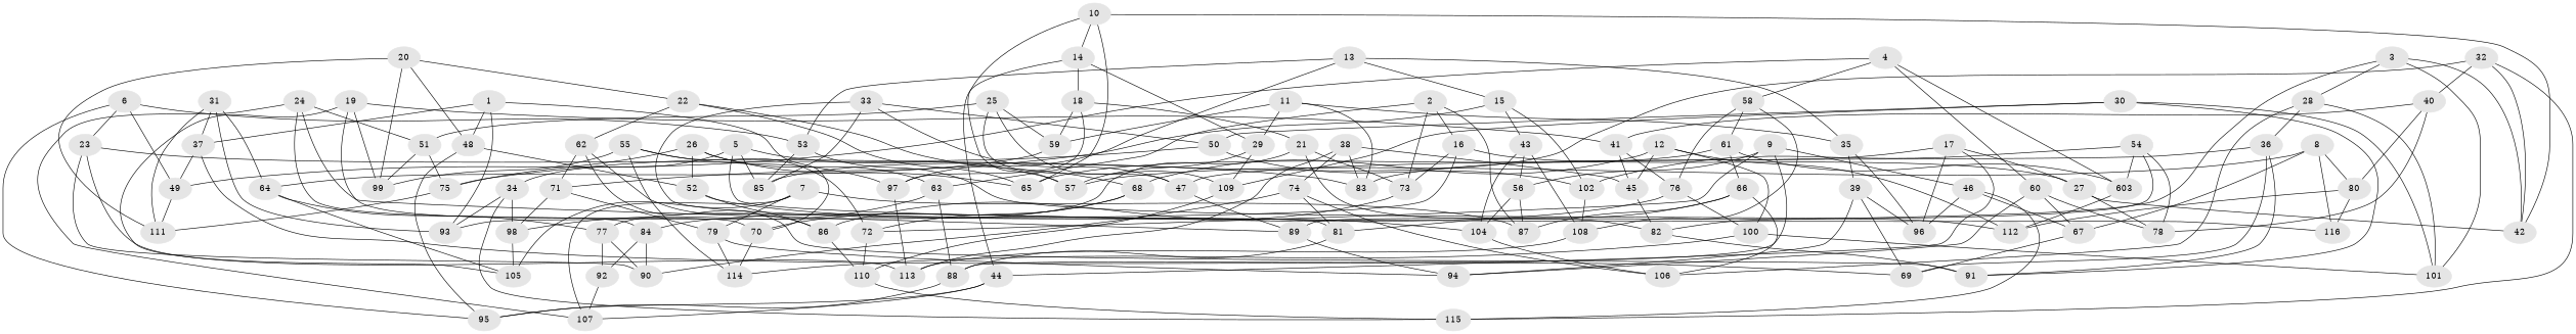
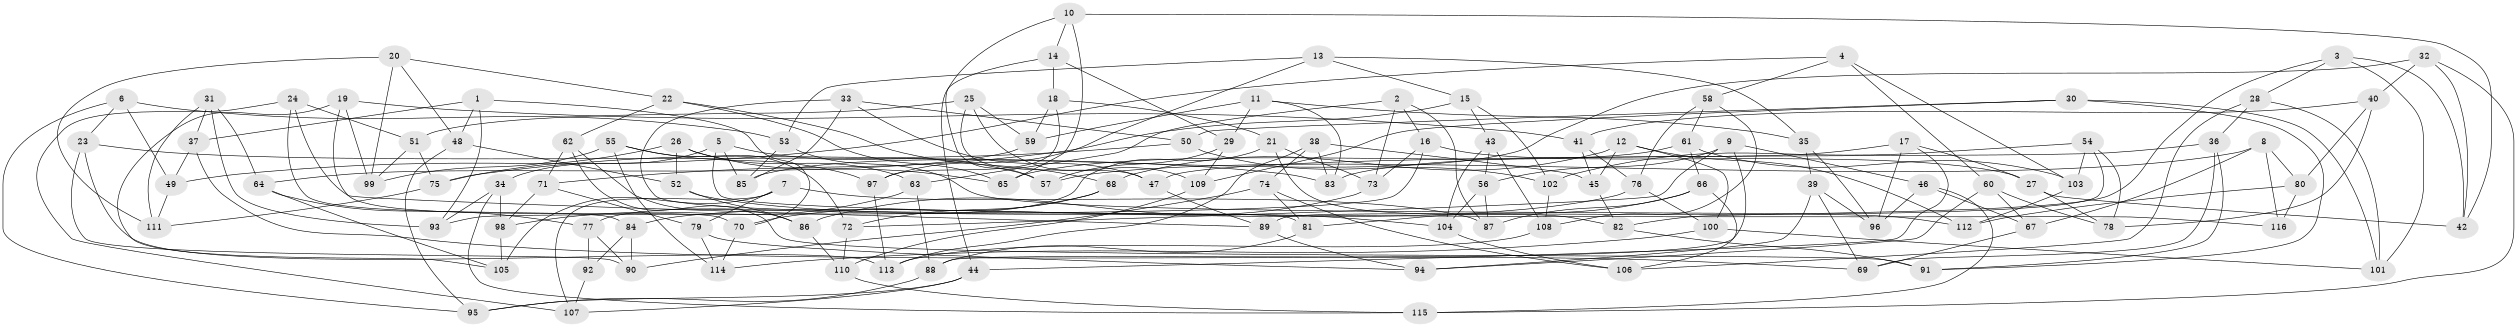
  graph {
    node [color=gray90 style=filled]
    1
    37
    48
    70
    93
    49
    69
    95
    52
    114
    2
    16
    63
    73
    87
    27
    88
    98
    86
    3
    28
    42
    82
    101
    36
    106
    91
    4
    58
    60
-   103 [label=603]
+   103
    111
    76
    108
    61
    67
    78
    94
    112
    5
    34
    57
    85
    116
    115
    6
    23
    53
    83
    90
    113
    7
    79
    105
    107
    8
    80
    9
    46
    56
    72
    96
    104
    110
    10
    14
    65
    29
    18
    44
    11
    35
    59
    109
    39
    64
    12
    45
    68
    100
    13
    15
    97
    43
    71
    102
    21
    17
    77
    19
    41
    99
    20
    22
    62
    92
    24
    51
    84
    89
    75
    25
    47
    26
    30
    50
    31
    32
    40
    33
    81
    38
    74
    54
    55
    66
    1 -- 37
    1 -- 48
    1 -- 70
    1 -- 93
    37 -- 49
    37 -- 69
    48 -- 95
    48 -- 52
    70 -- 114
    49 -- 111
    52 -- 86
    52 -- 104
    2 -- 16
    2 -- 63
    2 -- 73
    2 -- 87
    16 -- 93
    16 -- 73
    16 -- 27
    63 -- 88
    63 -- 98
    73 -- 86
    27 -- 42
    27 -- 78
    88 -- 95
    98 -- 105
    86 -- 110
    3 -- 28
    3 -- 42
    3 -- 82
    3 -- 101
    28 -- 101
    28 -- 36
    28 -- 106
    82 -- 91
    36 -- 69
    36 -- 91
    36 -- 47
    4 -- 49
    4 -- 58
    4 -- 60
    4 -- 103
    58 -- 76
    58 -- 108
    58 -- 61
    60 -- 67
    60 -- 78
    60 -- 94
    103 -- 112
    76 -- 100
    76 -- 84
    108 -- 113
    61 -- 103
    61 -- 65
    61 -- 66
    67 -- 69
    5 -- 34
    5 -- 57
    5 -- 85
    5 -- 116
    34 -- 93
    34 -- 98
    34 -- 115
    6 -- 49
    6 -- 95
    6 -- 23
    6 -- 53
    23 -- 83
    23 -- 90
    23 -- 113
    53 -- 112
    53 -- 85
    7 -- 87
    7 -- 79
    7 -- 105
    7 -- 107
    79 -- 114
    79 -- 94
    8 -- 67
    8 -- 57
    8 -- 116
    8 -- 80
    80 -- 112
    80 -- 116
    9 -- 88
    9 -- 46
    9 -- 56
    9 -- 72
    46 -- 67
    46 -- 115
    46 -- 96
    56 -- 87
    56 -- 104
    72 -- 110
    104 -- 106
    110 -- 115
    10 -- 42
    10 -- 57
    10 -- 14
    10 -- 65
    14 -- 29
    14 -- 18
    14 -- 44
    29 -- 57
    29 -- 109
    18 -- 59
    18 -- 97
    18 -- 21
    44 -- 95
    44 -- 107
    11 -- 83
    11 -- 29
    11 -- 35
    11 -- 59
    35 -- 96
    35 -- 39
    59 -- 64
    109 -- 110
    39 -- 69
    39 -- 94
    39 -- 96
    64 -- 105
    64 -- 77
    12 -- 112
    12 -- 45
    12 -- 68
    12 -- 100
    45 -- 82
    68 -- 70
    68 -- 72
    100 -- 114
    100 -- 101
    13 -- 53
    13 -- 35
    13 -- 15
    13 -- 97
    15 -- 43
    15 -- 71
    15 -- 102
    97 -- 113
    43 -- 108
    43 -- 56
    43 -- 104
    71 -- 98
    71 -- 79
    102 -- 108
    21 -- 73
    21 -- 82
    21 -- 77
    17 -- 27
    17 -- 83
    17 -- 96
    17 -- 44
    77 -- 90
    77 -- 92
    19 -- 70
    19 -- 105
    19 -- 41
    19 -- 99
    41 -- 76
    41 -- 45
    20 -- 48
    20 -- 111
    20 -- 99
    20 -- 22
    22 -- 65
    22 -- 68
    22 -- 62
    62 -- 86
    62 -- 91
    62 -- 71
    92 -- 107
    24 -- 107
    24 -- 51
    24 -- 84
    24 -- 89
    51 -- 99
    51 -- 75
    84 -- 90
    84 -- 92
    89 -- 94
    75 -- 111
    25 -- 59
    25 -- 109
    25 -- 51
    25 -- 47
    47 -- 89
    26 -- 52
    26 -- 63
    26 -- 65
    26 -- 75
    30 -- 101
    30 -- 91
    30 -- 109
    30 -- 50
    50 -- 102
    50 -- 75
    31 -- 37
    31 -- 93
    31 -- 111
    31 -- 64
    32 -- 42
    32 -- 85
    32 -- 115
    32 -- 40
    40 -- 78
    40 -- 80
    40 -- 41
    33 -- 85
    33 -- 47
    33 -- 50
    33 -- 81
    81 -- 88
    38 -- 83
    38 -- 113
    38 -- 45
    38 -- 74
    74 -- 106
    74 -- 90
    74 -- 81
    54 -- 103
    54 -- 78
    54 -- 102
    54 -- 89
    55 -- 114
    55 -- 72
    55 -- 97
    55 -- 99
    66 -- 87
    66 -- 106
    66 -- 81
  }
